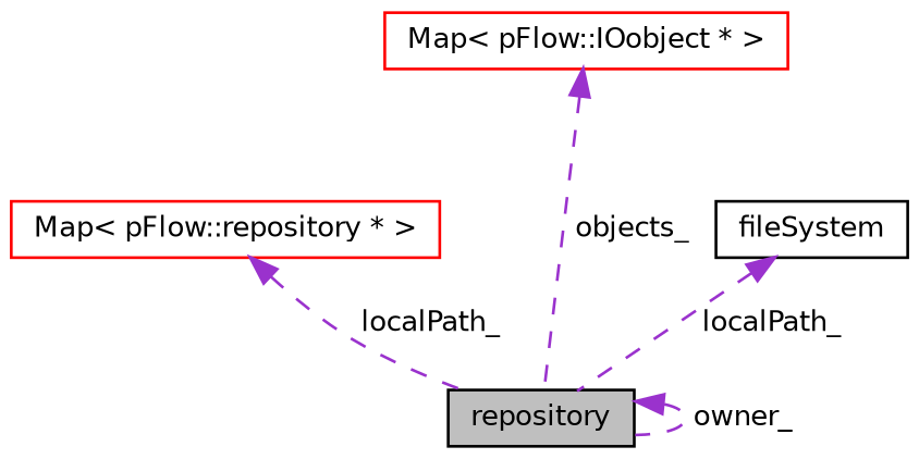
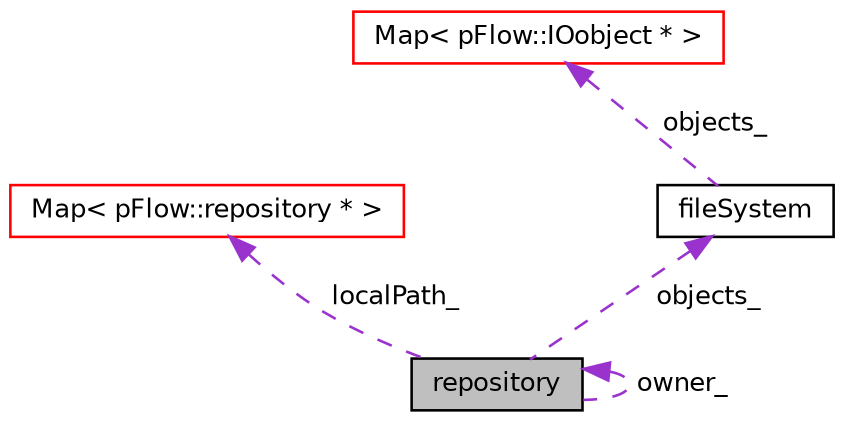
  digraph {
    node [color=black fillcolor=white fontname=Helvetica fontsize=10 shape=record style=filled]
    edge [color=darkorchid3 dir=back fontname=Helvetica fontsize=10 labelfontname=Helvetica labelfontsize=10 style=dashed]
    n1 [fillcolor=grey75 fontcolor=black height=0.2 label=repository width=0.4]
    n2 [color=red height=0.2 label="Map\< pFlow::repository * \>" width=0.4]
    n3 [height=0.2 label=fileSystem width=0.4]
    n4 [color=red height=0.2 label="Map\< pFlow::IOobject * \>" width=0.4]
    n1 -> n1 [label=" owner_"]
    n2 -> n1 [label=" localPath_"]
-   n3 -> n1 [label=" localPath_"]
-   n4 -> n1 [label=" objects_"]
+   n3 -> n1 [label=" objects_"]
+   n4 -> n3 [label=" objects_"]
  }
